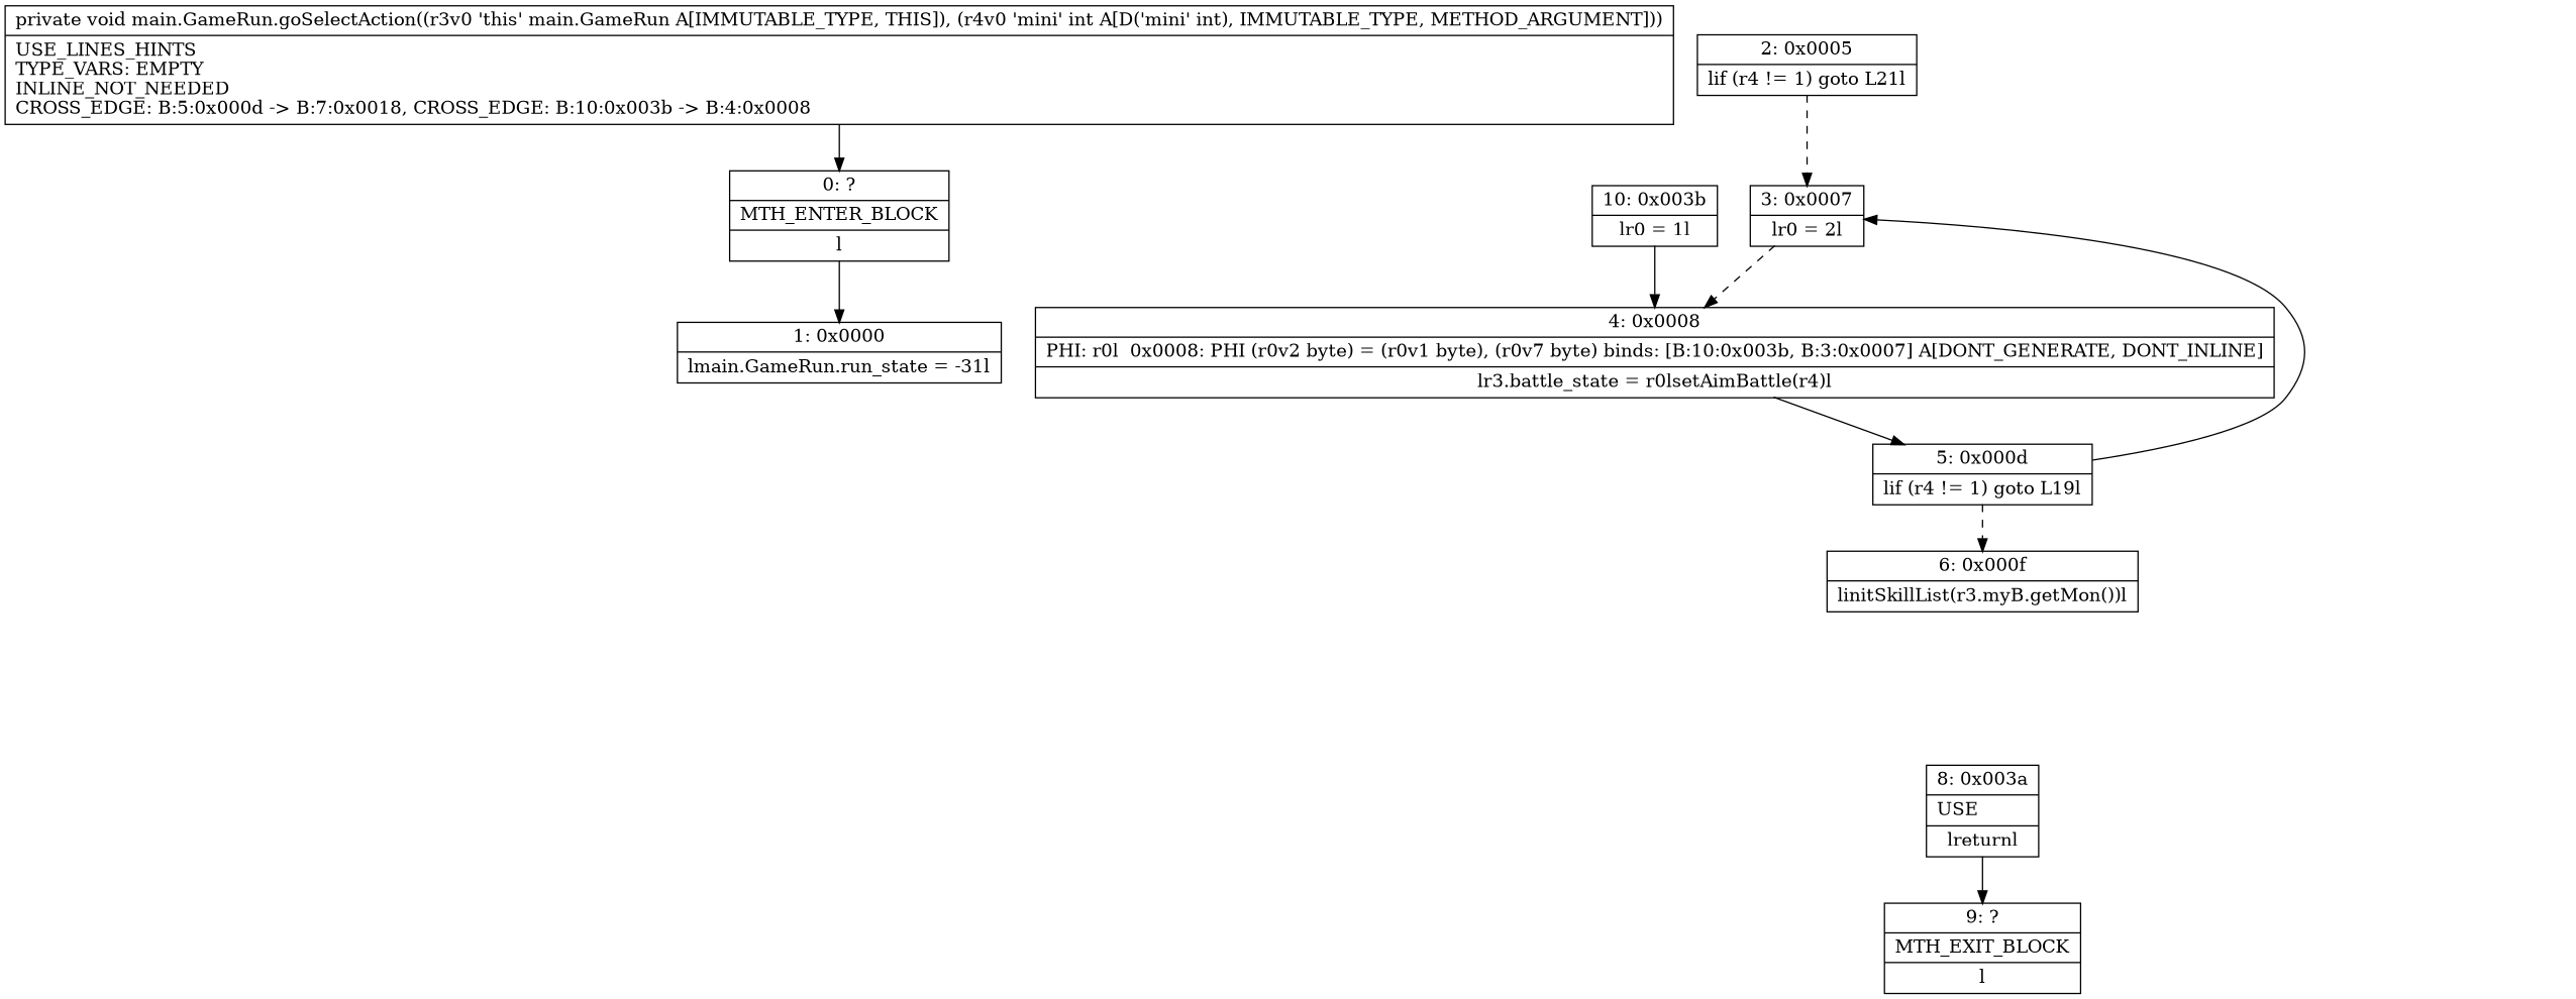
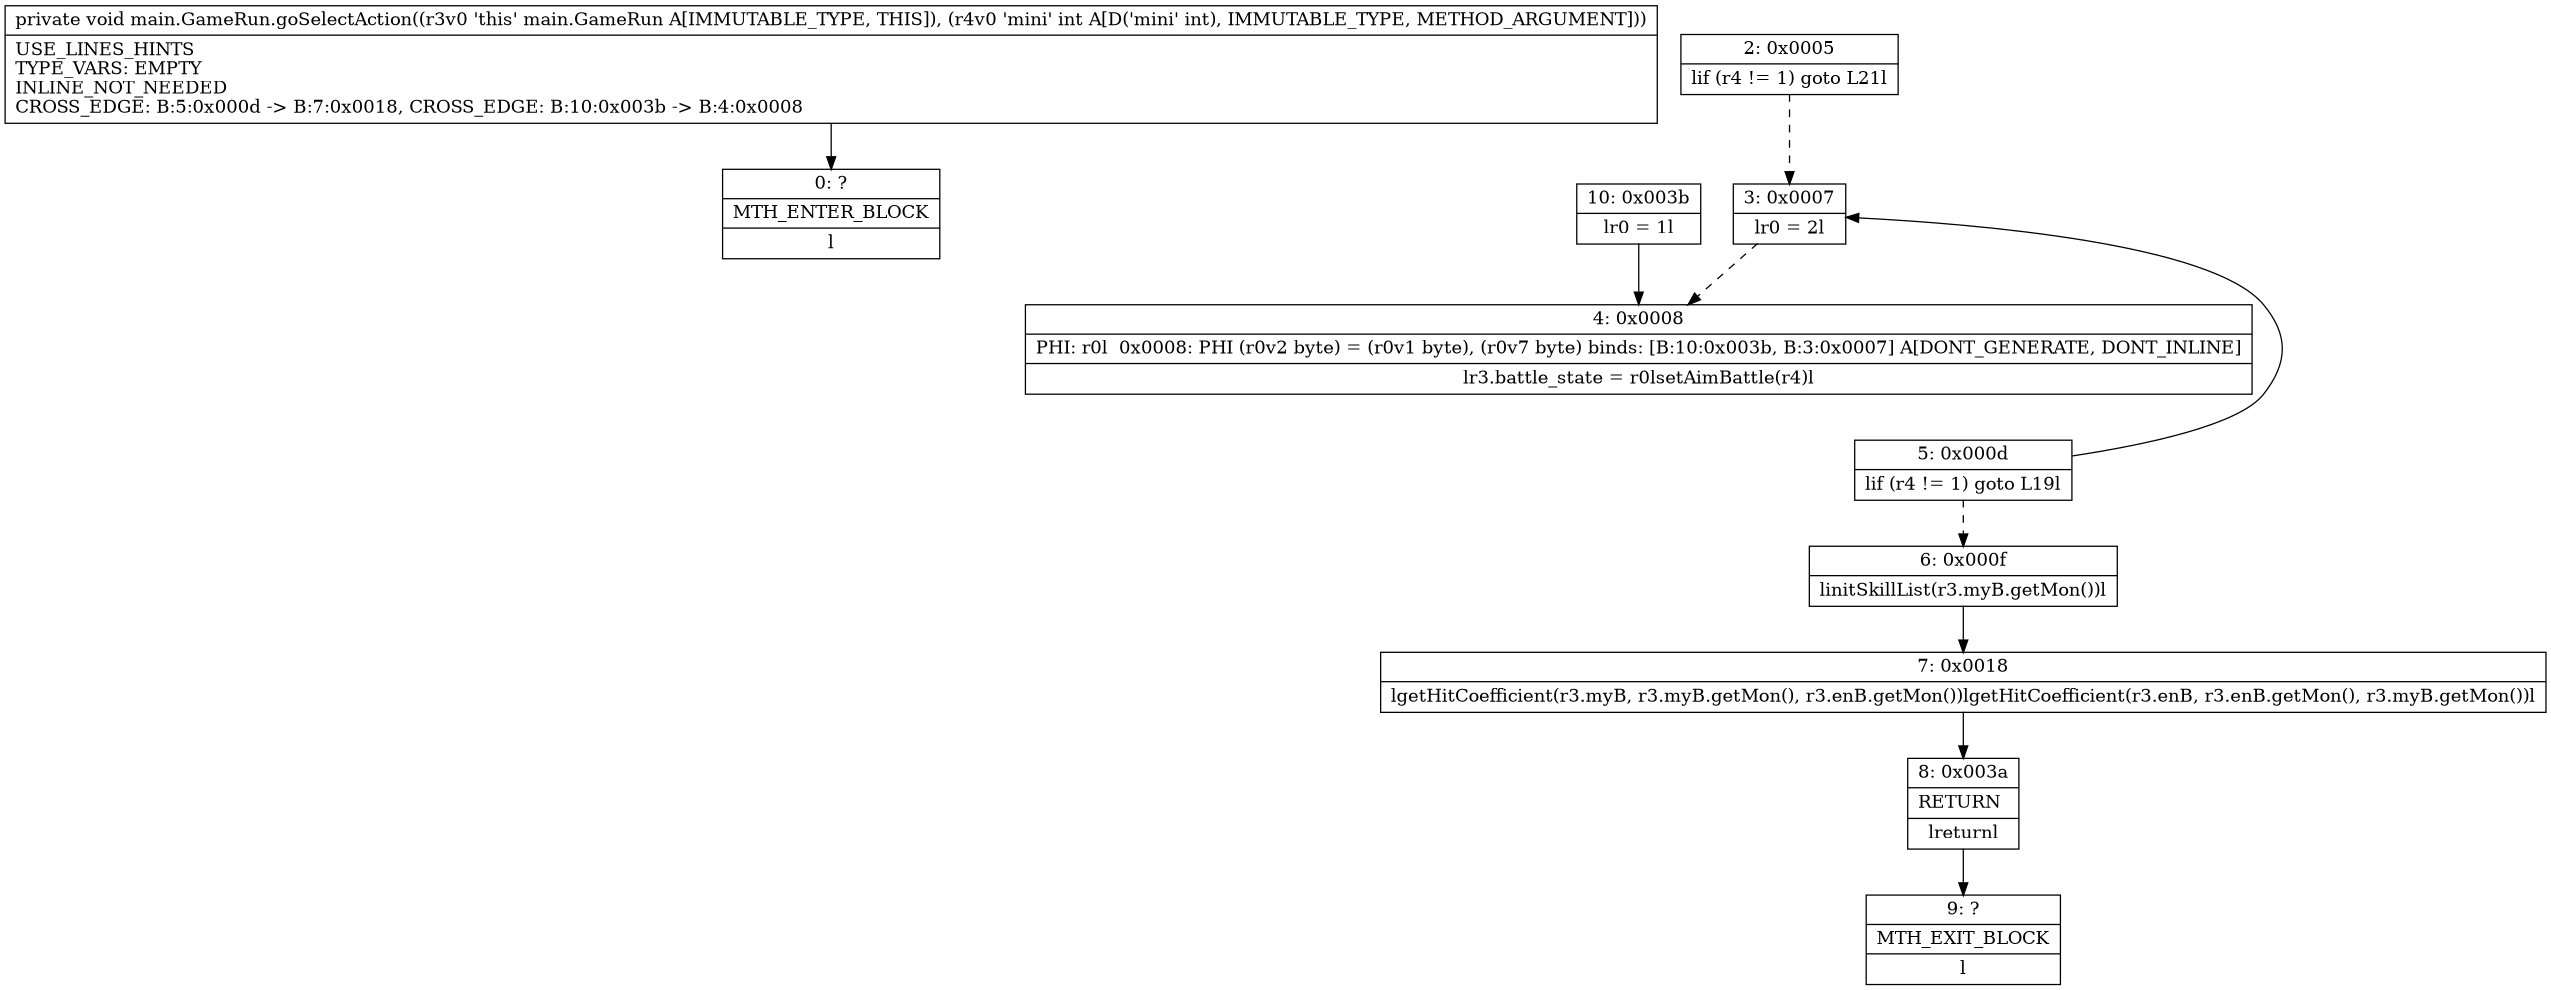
  digraph {
    node [shape=record]
    n1 [label="{0\:\ ?|MTH_ENTER_BLOCK\l|l}"]
-   n2 [label="{1\:\ 0x0000|lmain.GameRun.run_state = \-31l}"]
    n3 [label="{2\:\ 0x0005|lif (r4 != 1) goto L21l}"]
    n4 [label="{3\:\ 0x0007|lr0 = 2l}"]
    n5 [label="{4\:\ 0x0008|PHI: r0l  0x0008: PHI (r0v2 byte) = (r0v1 byte), (r0v7 byte) binds: [B:10:0x003b, B:3:0x0007] A[DONT_GENERATE, DONT_INLINE]\l|lr3.battle_state = r0lsetAimBattle(r4)l}"]
    n6 [label="{10\:\ 0x003b|lr0 = 1l}"]
    n7 [label="{5\:\ 0x000d|lif (r4 != 1) goto L19l}"]
    n8 [label="{6\:\ 0x000f|linitSkillList(r3.myB.getMon())l}"]
-   n10 [label="{8\:\ 0x003a|USE\l|lreturnl}"]
+   n9 [label="{7\:\ 0x0018|lgetHitCoefficient(r3.myB, r3.myB.getMon(), r3.enB.getMon())lgetHitCoefficient(r3.enB, r3.enB.getMon(), r3.myB.getMon())l}"]
+   n10 [label="{8\:\ 0x003a|RETURN\l|lreturnl}"]
    n11 [label="{9\:\ ?|MTH_EXIT_BLOCK\l|l}"]
    n12 [label="{private void main.GameRun.goSelectAction((r3v0 'this' main.GameRun A[IMMUTABLE_TYPE, THIS]), (r4v0 'mini' int A[D('mini' int), IMMUTABLE_TYPE, METHOD_ARGUMENT]))  | USE_LINES_HINTS\lTYPE_VARS: EMPTY\lINLINE_NOT_NEEDED\lCROSS_EDGE: B:5:0x000d \-\> B:7:0x0018, CROSS_EDGE: B:10:0x003b \-\> B:4:0x0008\l}"]
-   n1 -> n2
    n3 -> n4 [style=dashed]
    n4 -> n5 [style=dashed]
-   n5 -> n7
    n6 -> n5
    n7 -> n4
    n7 -> n8 [style=dashed]
+   n8 -> n9
+   n9 -> n10
    n10 -> n11
    n12 -> n1
  }
